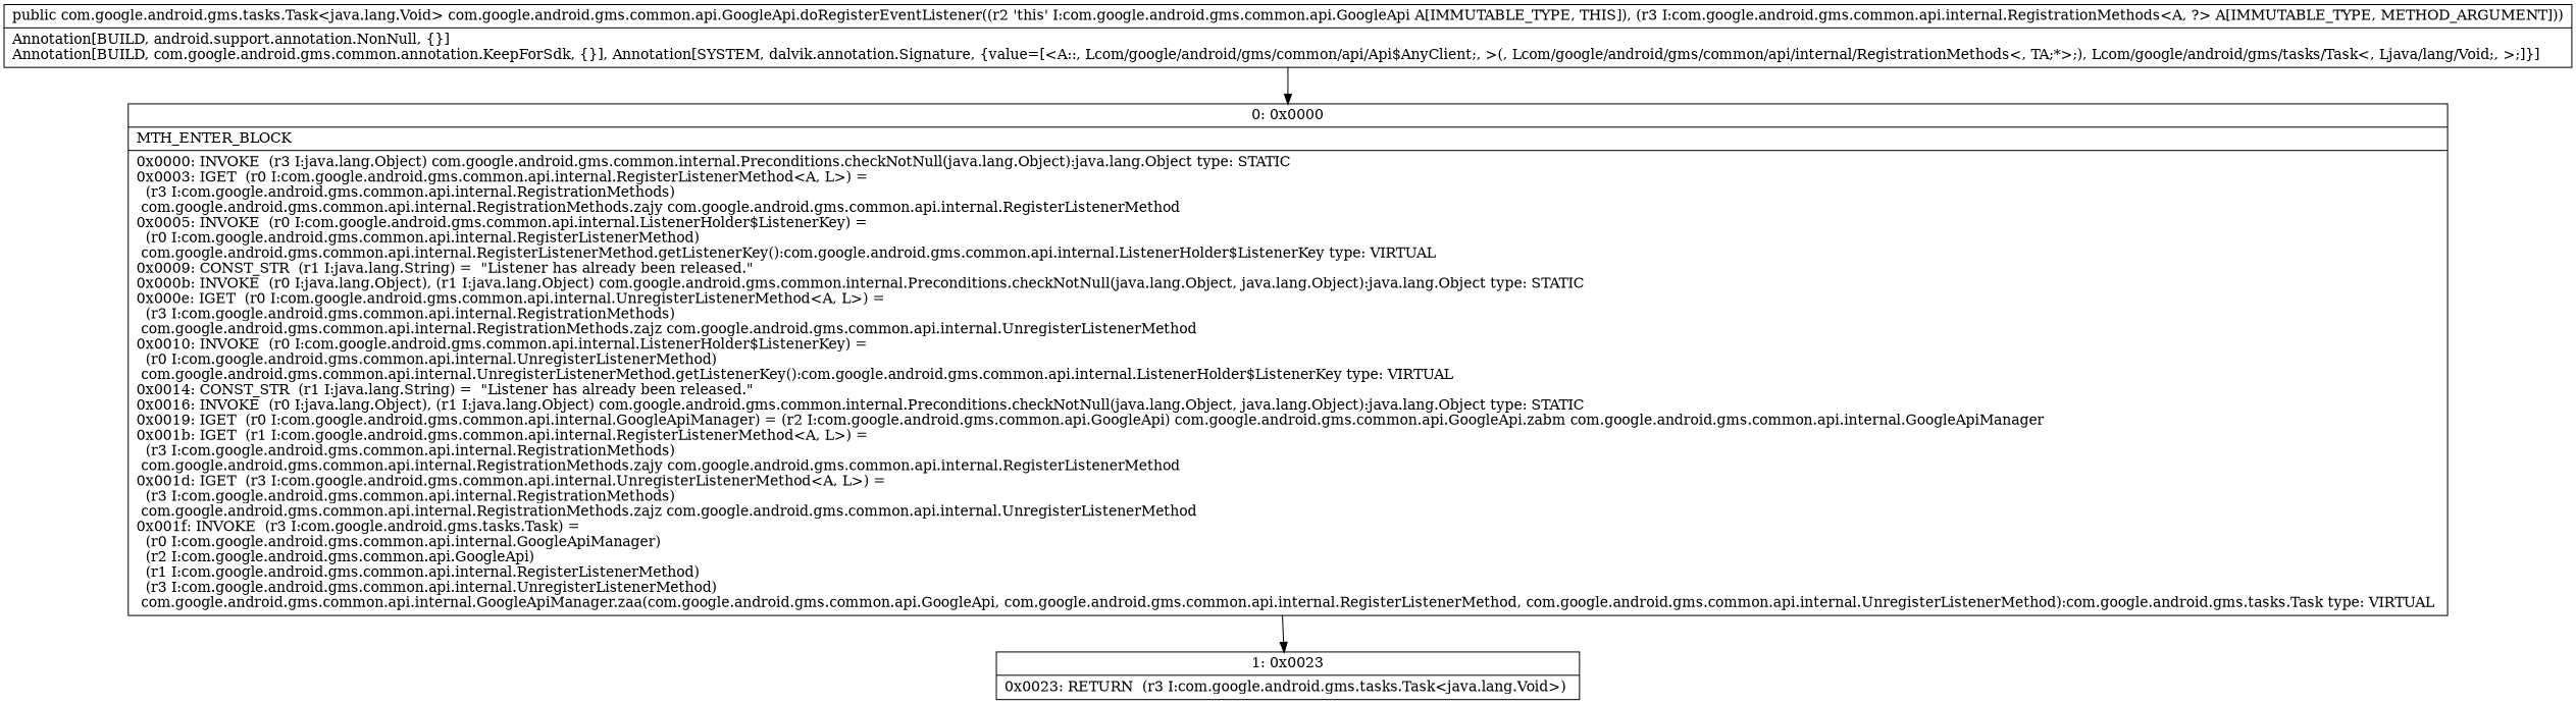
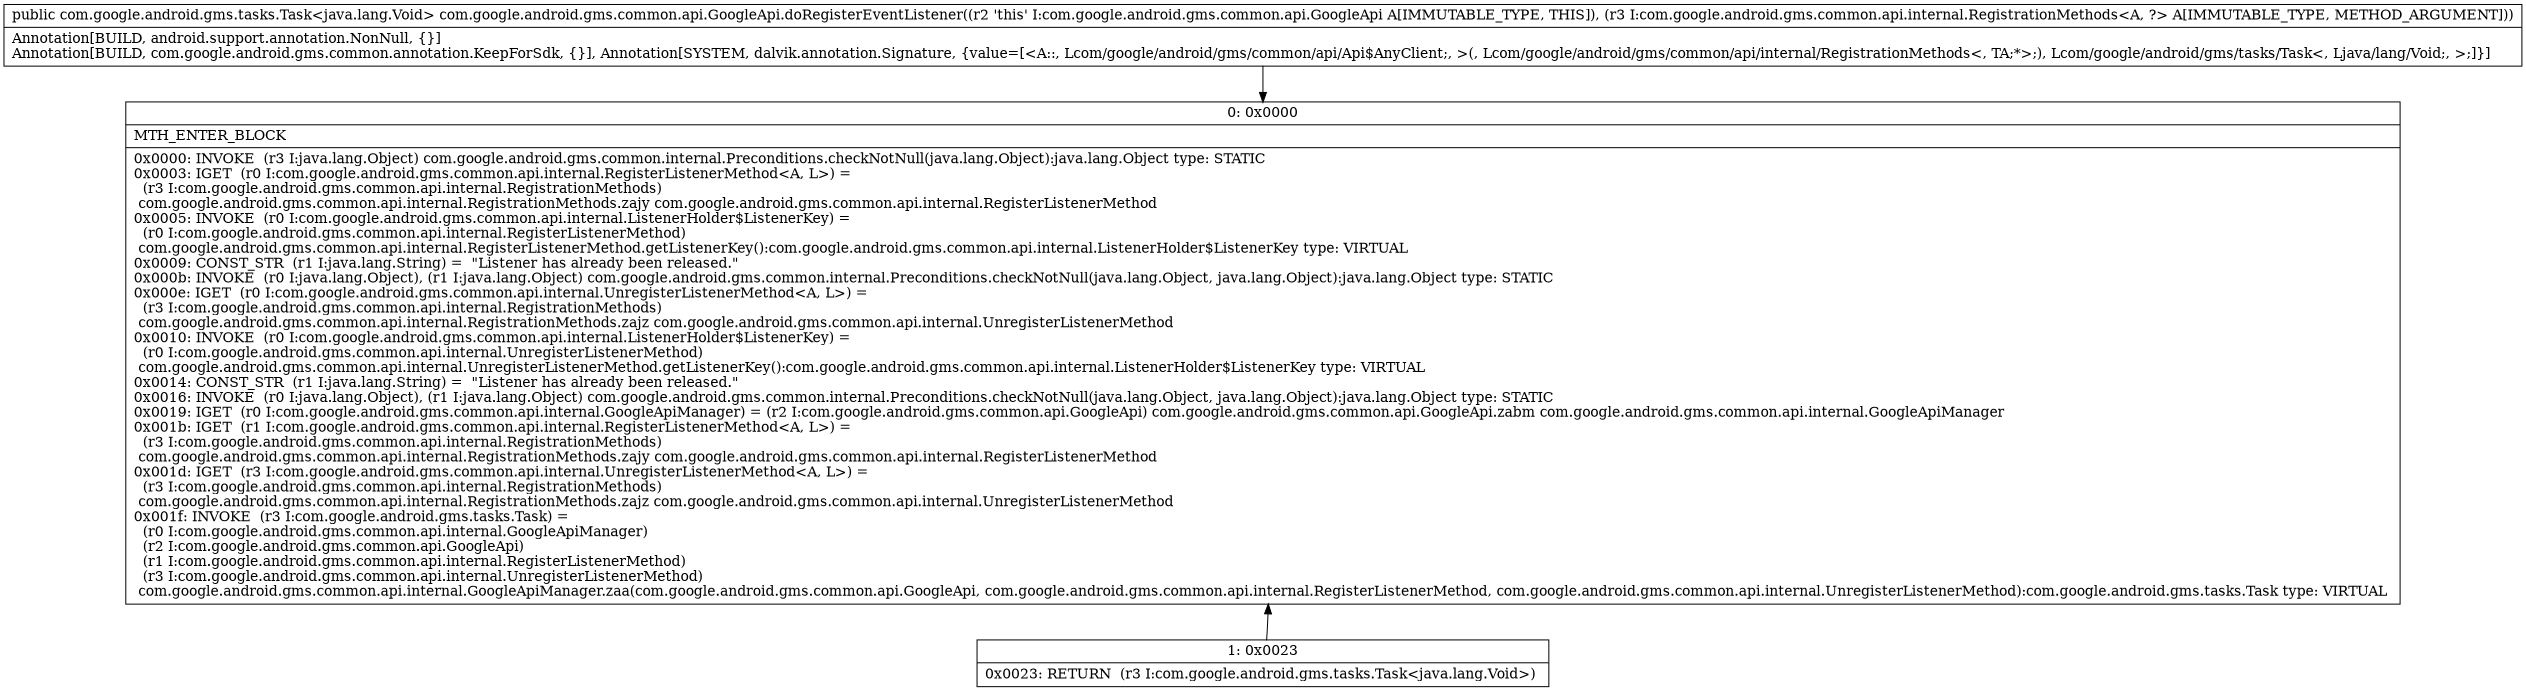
  digraph {
    node [shape=record]
    n1 [label="{0\:\ 0x0000|MTH_ENTER_BLOCK\l|0x0000: INVOKE  (r3 I:java.lang.Object) com.google.android.gms.common.internal.Preconditions.checkNotNull(java.lang.Object):java.lang.Object type: STATIC \l0x0003: IGET  (r0 I:com.google.android.gms.common.api.internal.RegisterListenerMethod\<A, L\>) = \l  (r3 I:com.google.android.gms.common.api.internal.RegistrationMethods)\l com.google.android.gms.common.api.internal.RegistrationMethods.zajy com.google.android.gms.common.api.internal.RegisterListenerMethod \l0x0005: INVOKE  (r0 I:com.google.android.gms.common.api.internal.ListenerHolder$ListenerKey) = \l  (r0 I:com.google.android.gms.common.api.internal.RegisterListenerMethod)\l com.google.android.gms.common.api.internal.RegisterListenerMethod.getListenerKey():com.google.android.gms.common.api.internal.ListenerHolder$ListenerKey type: VIRTUAL \l0x0009: CONST_STR  (r1 I:java.lang.String) =  \"Listener has already been released.\" \l0x000b: INVOKE  (r0 I:java.lang.Object), (r1 I:java.lang.Object) com.google.android.gms.common.internal.Preconditions.checkNotNull(java.lang.Object, java.lang.Object):java.lang.Object type: STATIC \l0x000e: IGET  (r0 I:com.google.android.gms.common.api.internal.UnregisterListenerMethod\<A, L\>) = \l  (r3 I:com.google.android.gms.common.api.internal.RegistrationMethods)\l com.google.android.gms.common.api.internal.RegistrationMethods.zajz com.google.android.gms.common.api.internal.UnregisterListenerMethod \l0x0010: INVOKE  (r0 I:com.google.android.gms.common.api.internal.ListenerHolder$ListenerKey) = \l  (r0 I:com.google.android.gms.common.api.internal.UnregisterListenerMethod)\l com.google.android.gms.common.api.internal.UnregisterListenerMethod.getListenerKey():com.google.android.gms.common.api.internal.ListenerHolder$ListenerKey type: VIRTUAL \l0x0014: CONST_STR  (r1 I:java.lang.String) =  \"Listener has already been released.\" \l0x0016: INVOKE  (r0 I:java.lang.Object), (r1 I:java.lang.Object) com.google.android.gms.common.internal.Preconditions.checkNotNull(java.lang.Object, java.lang.Object):java.lang.Object type: STATIC \l0x0019: IGET  (r0 I:com.google.android.gms.common.api.internal.GoogleApiManager) = (r2 I:com.google.android.gms.common.api.GoogleApi) com.google.android.gms.common.api.GoogleApi.zabm com.google.android.gms.common.api.internal.GoogleApiManager \l0x001b: IGET  (r1 I:com.google.android.gms.common.api.internal.RegisterListenerMethod\<A, L\>) = \l  (r3 I:com.google.android.gms.common.api.internal.RegistrationMethods)\l com.google.android.gms.common.api.internal.RegistrationMethods.zajy com.google.android.gms.common.api.internal.RegisterListenerMethod \l0x001d: IGET  (r3 I:com.google.android.gms.common.api.internal.UnregisterListenerMethod\<A, L\>) = \l  (r3 I:com.google.android.gms.common.api.internal.RegistrationMethods)\l com.google.android.gms.common.api.internal.RegistrationMethods.zajz com.google.android.gms.common.api.internal.UnregisterListenerMethod \l0x001f: INVOKE  (r3 I:com.google.android.gms.tasks.Task) = \l  (r0 I:com.google.android.gms.common.api.internal.GoogleApiManager)\l  (r2 I:com.google.android.gms.common.api.GoogleApi)\l  (r1 I:com.google.android.gms.common.api.internal.RegisterListenerMethod)\l  (r3 I:com.google.android.gms.common.api.internal.UnregisterListenerMethod)\l com.google.android.gms.common.api.internal.GoogleApiManager.zaa(com.google.android.gms.common.api.GoogleApi, com.google.android.gms.common.api.internal.RegisterListenerMethod, com.google.android.gms.common.api.internal.UnregisterListenerMethod):com.google.android.gms.tasks.Task type: VIRTUAL \l}"]
    n2 [label="{1\:\ 0x0023|0x0023: RETURN  (r3 I:com.google.android.gms.tasks.Task\<java.lang.Void\>) \l}"]
    n3 [label="{public com.google.android.gms.tasks.Task\<java.lang.Void\> com.google.android.gms.common.api.GoogleApi.doRegisterEventListener((r2 'this' I:com.google.android.gms.common.api.GoogleApi A[IMMUTABLE_TYPE, THIS]), (r3 I:com.google.android.gms.common.api.internal.RegistrationMethods\<A, ?\> A[IMMUTABLE_TYPE, METHOD_ARGUMENT]))  | Annotation[BUILD, android.support.annotation.NonNull, \{\}]\lAnnotation[BUILD, com.google.android.gms.common.annotation.KeepForSdk, \{\}], Annotation[SYSTEM, dalvik.annotation.Signature, \{value=[\<A::, Lcom\/google\/android\/gms\/common\/api\/Api$AnyClient;, \>(, Lcom\/google\/android\/gms\/common\/api\/internal\/RegistrationMethods\<, TA;*\>;), Lcom\/google\/android\/gms\/tasks\/Task\<, Ljava\/lang\/Void;, \>;]\}]\l}"]
-   n1 -> n2
+   n2 -> n1
    n3 -> n1
  }
